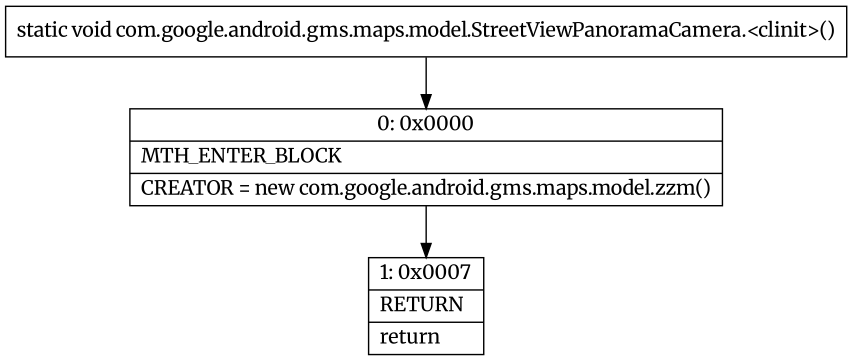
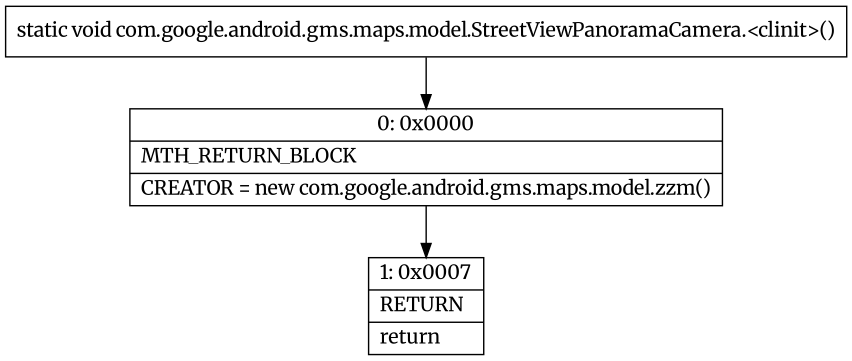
  digraph {
    fontname=Merriweather
    node [shape=record fontname=Merriweather]
    edge [fontname=Merriweather]
-   n1 [label="{0\:\ 0x0000|MTH_ENTER_BLOCK\l|CREATOR = new com.google.android.gms.maps.model.zzm()\l}"]
+   n1 [label="{0\:\ 0x0000|MTH_RETURN_BLOCK\l|CREATOR = new com.google.android.gms.maps.model.zzm()\l}"]
    n2 [label="{1\:\ 0x0007|RETURN\l|return\l}"]
    n3 [label="{static void com.google.android.gms.maps.model.StreetViewPanoramaCamera.\<clinit\>() }"]
    n1 -> n2
    n3 -> n1
  }
